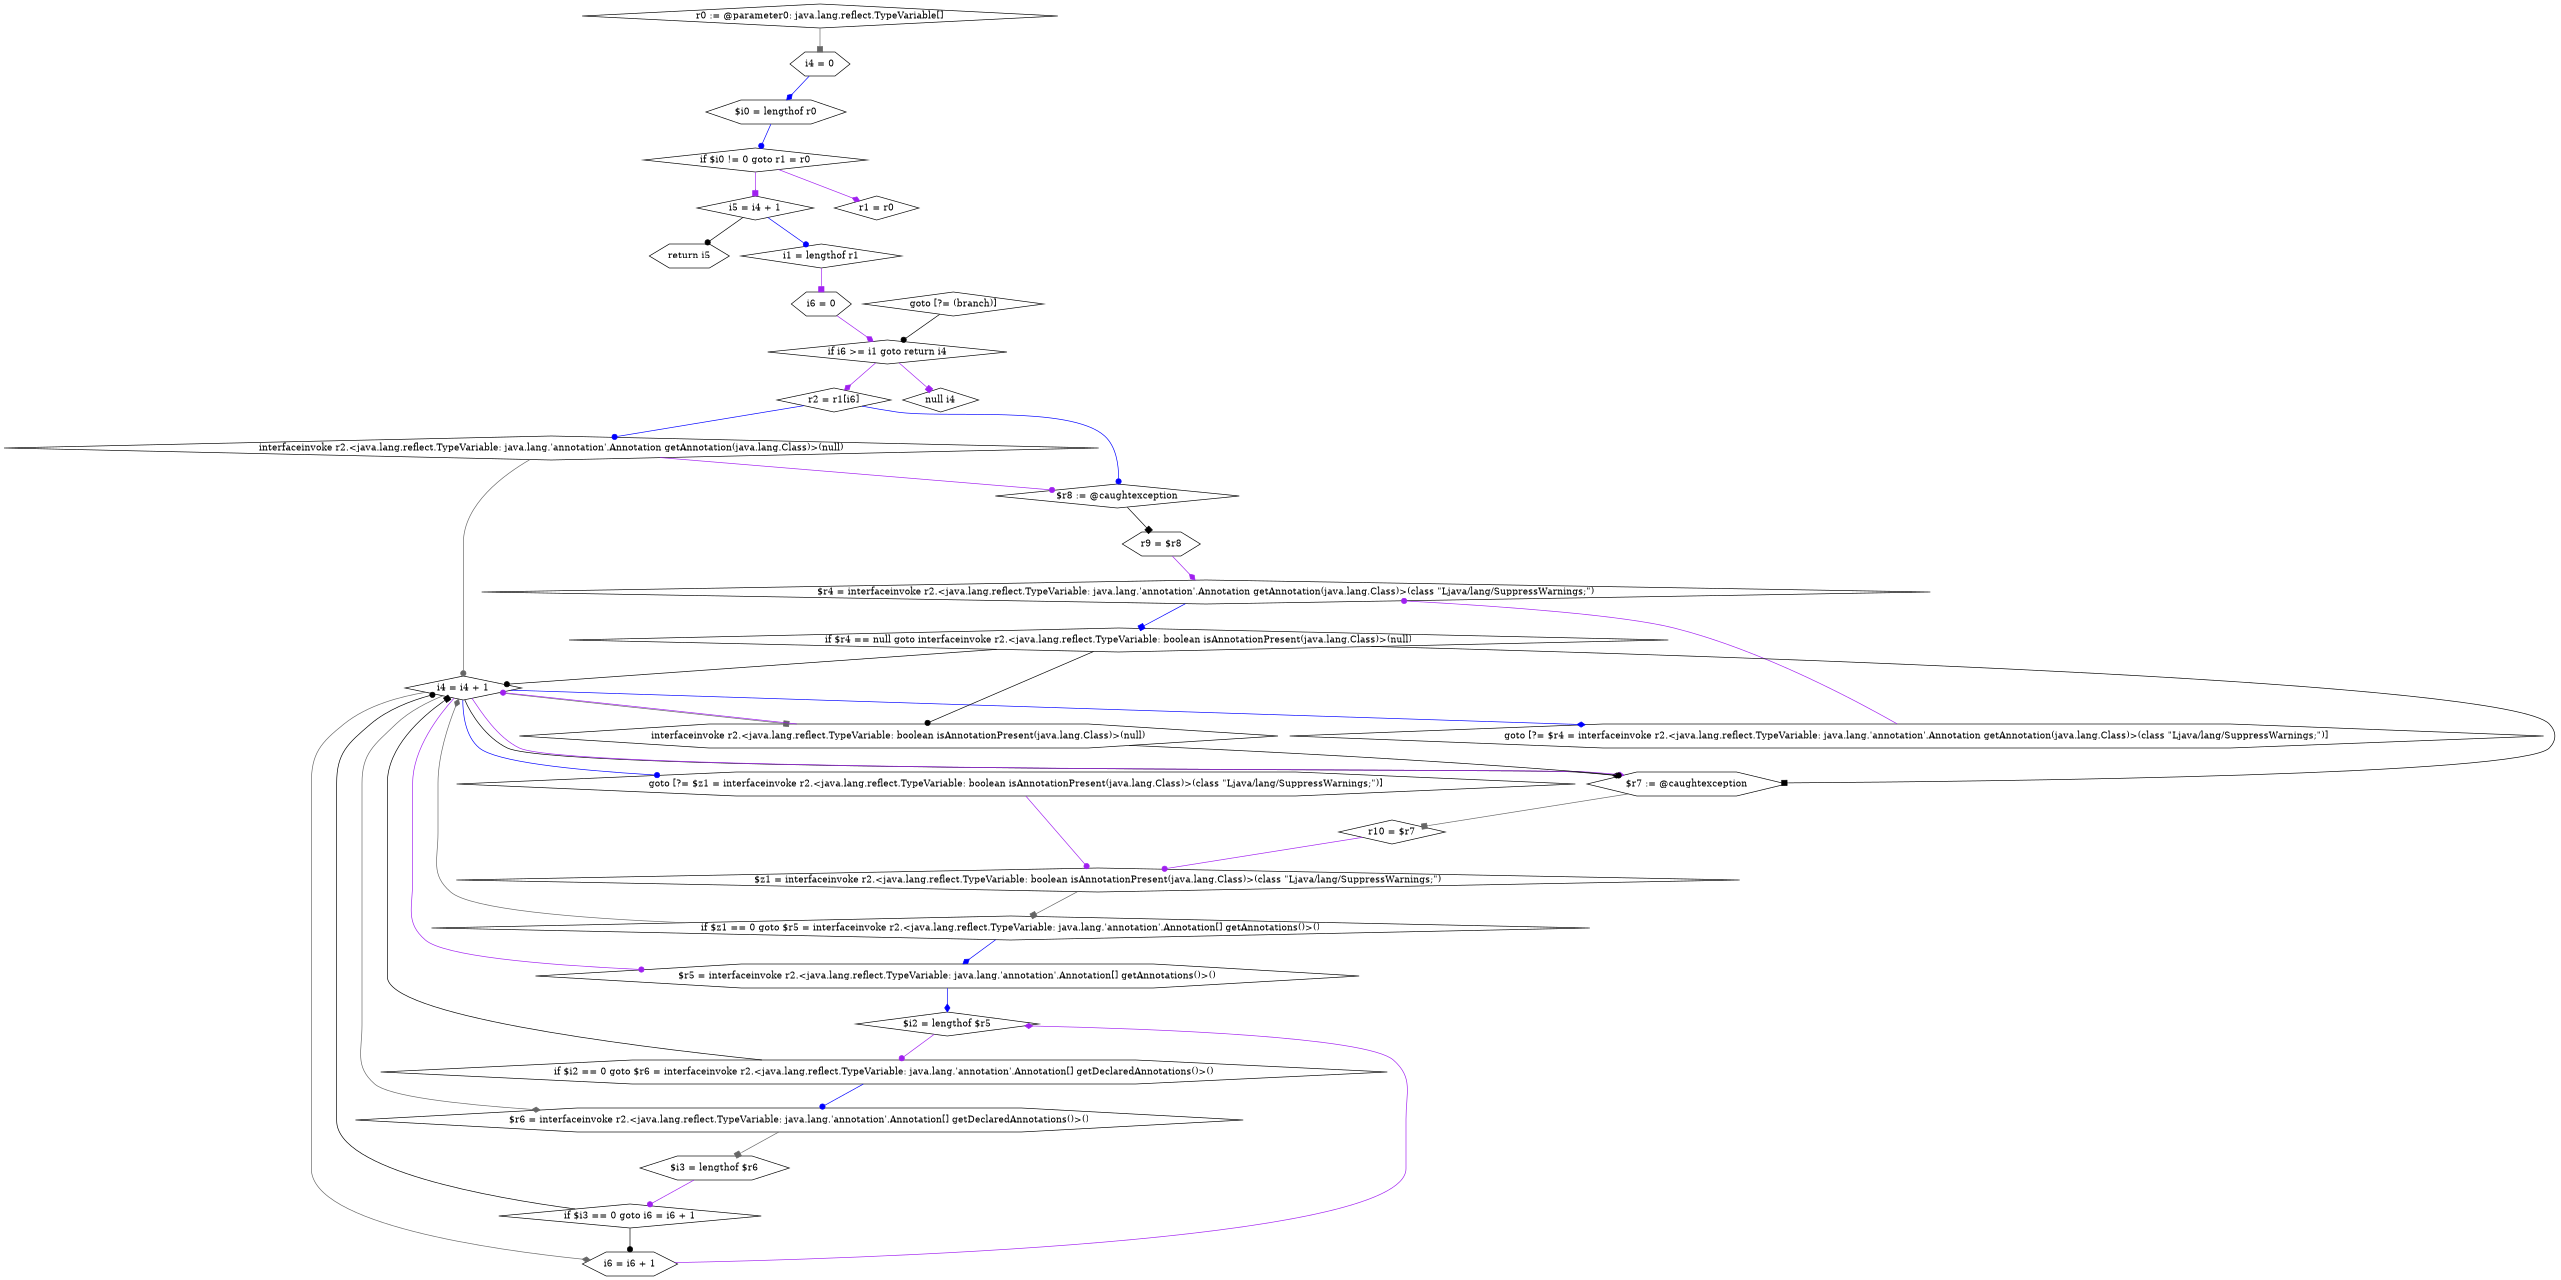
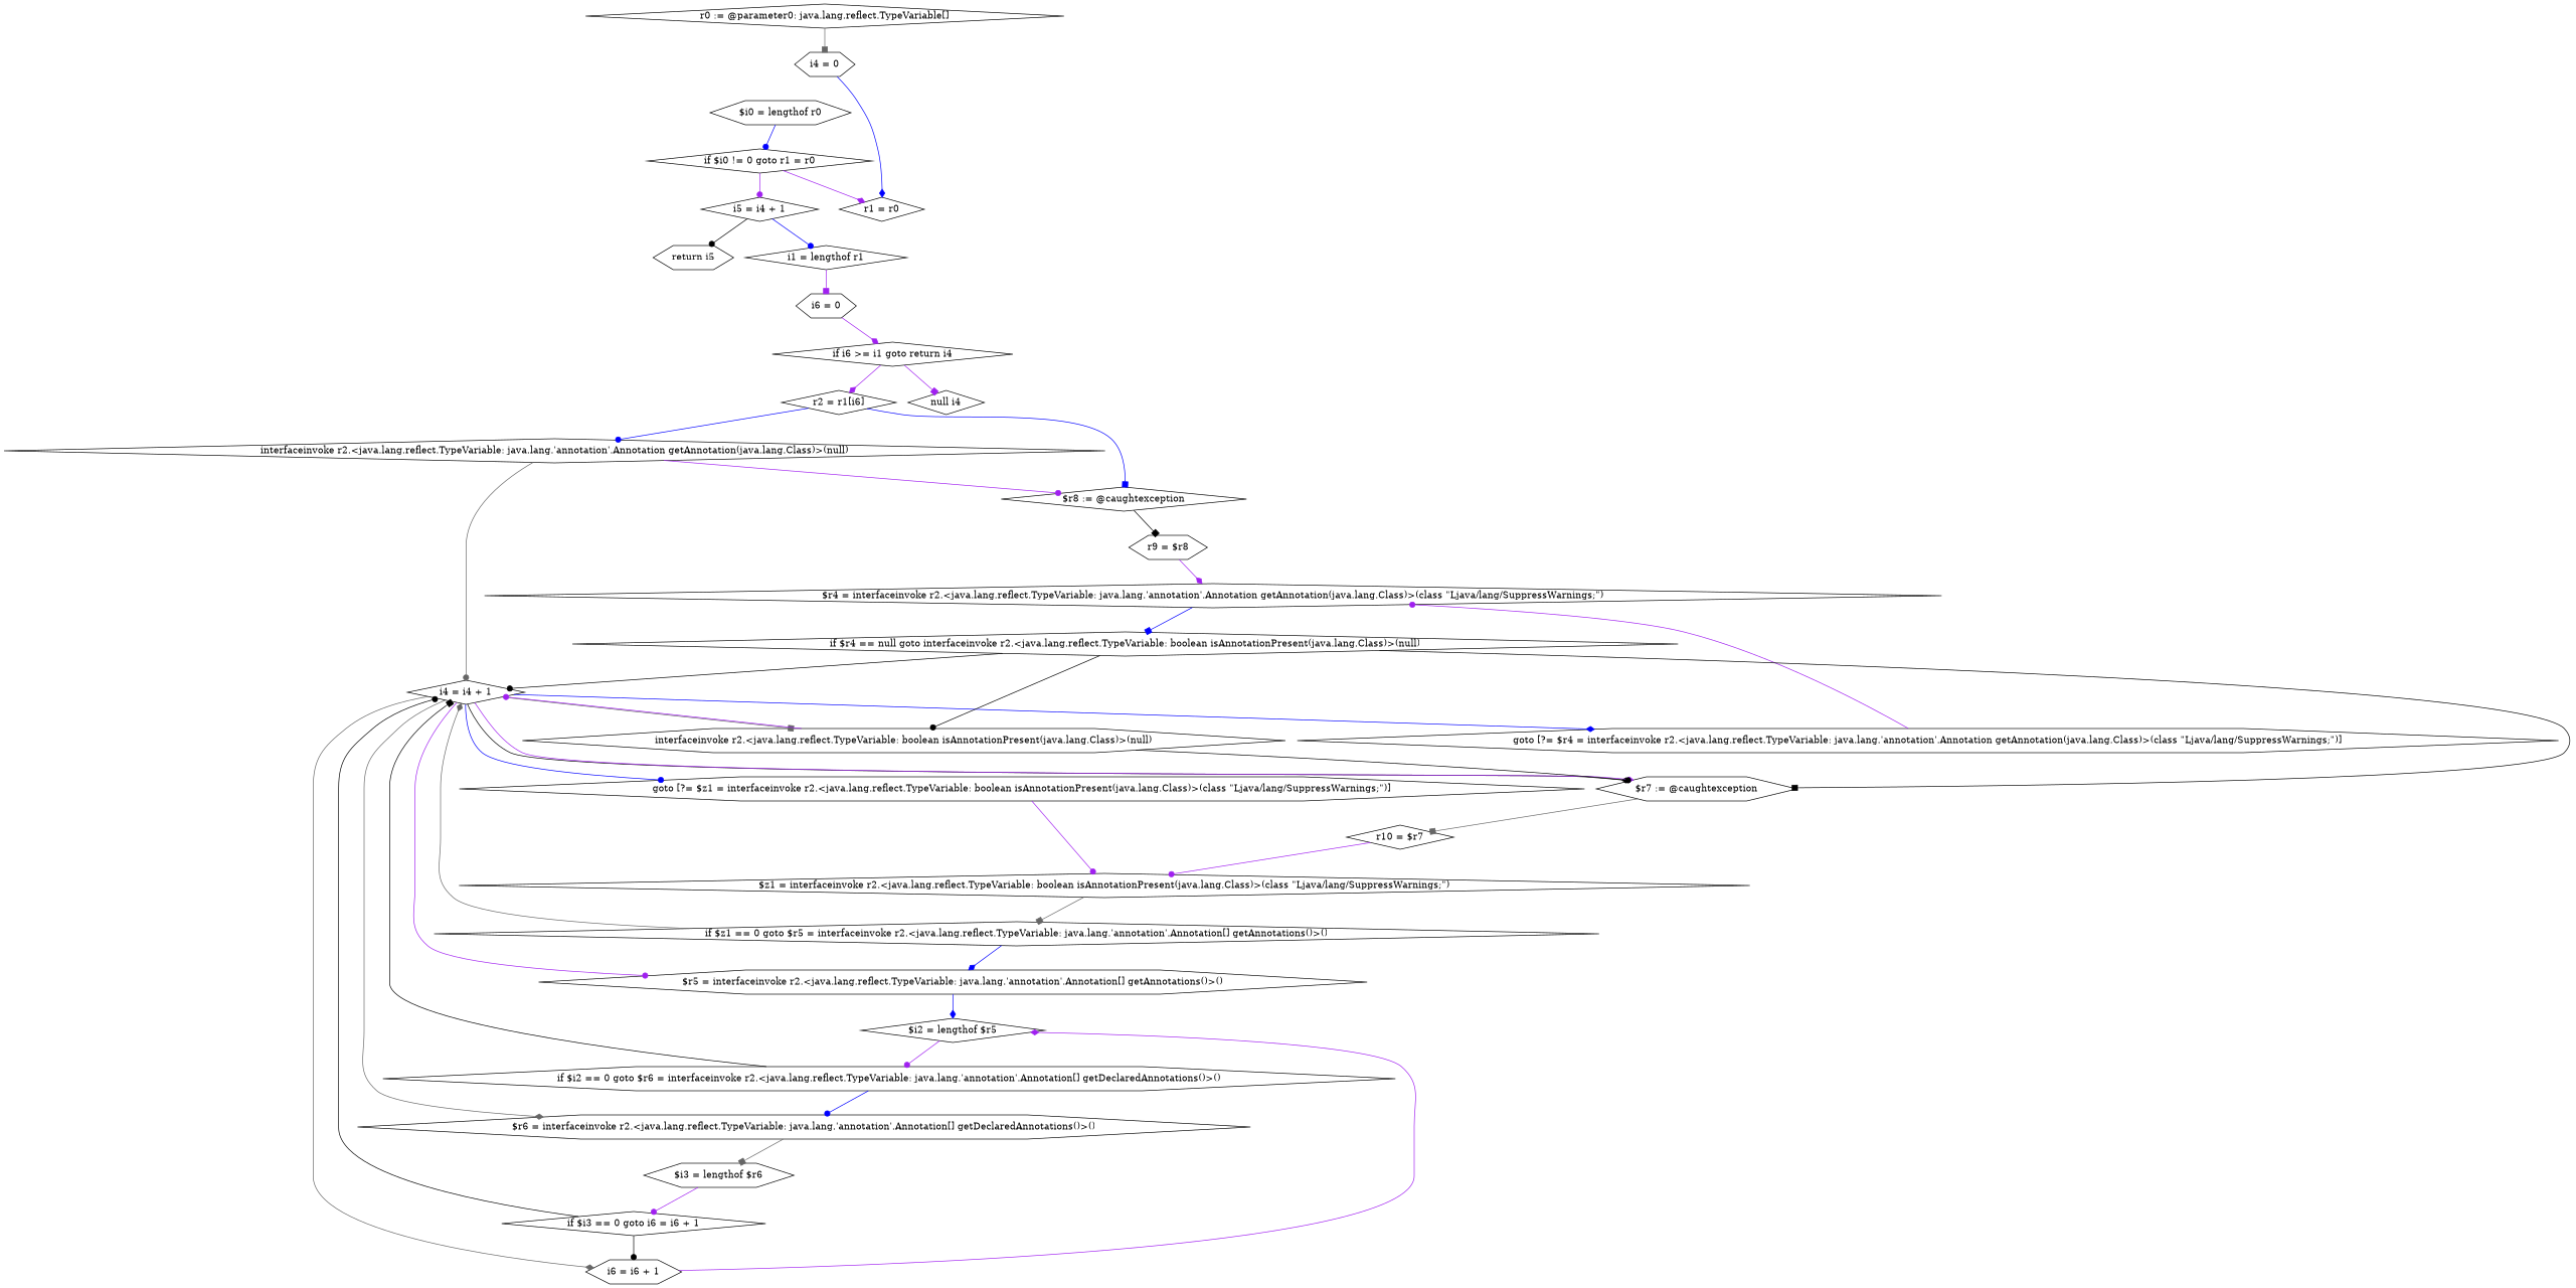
  digraph {
    node [shape=diamond]
    edge [arrowhead=dot color=purple]
    "i4 = 0" [shape=hexagon]
    "r0 := @parameter0: java.lang.reflect.TypeVariable[]"
    "$i0 = lengthof r0" [shape=hexagon]
    "if $i0 != 0 goto r1 = r0"
    "i5 = i4 + 1"
    "r1 = r0"
    "return i5" [shape=hexagon]
    "i1 = lengthof r1"
    "i6 = 0" [shape=hexagon]
    "if i6 >= i1 goto return i4"
    "r2 = r1[i6]"
    n12 [label="null i4"]
    "interfaceinvoke r2.<java.lang.reflect.TypeVariable: java.lang.'annotation'.Annotation getAnnotation(java.lang.Class)>(null)"
    "$r8 := @caughtexception"
    "i4 = i4 + 1"
    "r9 = $r8" [shape=hexagon]
    "goto [?= $r4 = interfaceinvoke r2.<java.lang.reflect.TypeVariable: java.lang.'annotation'.Annotation getAnnotation(java.lang.Class)>(class \"Ljava/lang/SuppressWarnings;\")]" [shape=hexagon]
    "interfaceinvoke r2.<java.lang.reflect.TypeVariable: boolean isAnnotationPresent(java.lang.Class)>(null)" [shape=hexagon]
    "goto [?= $z1 = interfaceinvoke r2.<java.lang.reflect.TypeVariable: boolean isAnnotationPresent(java.lang.Class)>(class \"Ljava/lang/SuppressWarnings;\")]" [shape=hexagon]
    "$r7 := @caughtexception" [shape=hexagon]
    "$r5 = interfaceinvoke r2.<java.lang.reflect.TypeVariable: java.lang.'annotation'.Annotation[] getAnnotations()>()" [shape=hexagon]
    "$r6 = interfaceinvoke r2.<java.lang.reflect.TypeVariable: java.lang.'annotation'.Annotation[] getDeclaredAnnotations()>()" [shape=hexagon]
    "i6 = i6 + 1" [shape=hexagon]
    "$r4 = interfaceinvoke r2.<java.lang.reflect.TypeVariable: java.lang.'annotation'.Annotation getAnnotation(java.lang.Class)>(class \"Ljava/lang/SuppressWarnings;\")"
    "$z1 = interfaceinvoke r2.<java.lang.reflect.TypeVariable: boolean isAnnotationPresent(java.lang.Class)>(class \"Ljava/lang/SuppressWarnings;\")"
    "r10 = $r7"
    "$i2 = lengthof $r5"
    "$i3 = lengthof $r6" [shape=hexagon]
    "if $r4 == null goto interfaceinvoke r2.<java.lang.reflect.TypeVariable: boolean isAnnotationPresent(java.lang.Class)>(null)"
    "if $z1 == 0 goto $r5 = interfaceinvoke r2.<java.lang.reflect.TypeVariable: java.lang.'annotation'.Annotation[] getAnnotations()>()"
    "if $i2 == 0 goto $r6 = interfaceinvoke r2.<java.lang.reflect.TypeVariable: java.lang.'annotation'.Annotation[] getDeclaredAnnotations()>()" [shape=hexagon]
    "if $i3 == 0 goto i6 = i6 + 1"
-   "goto [?= (branch)]"
-   "i4 = 0" -> "$i0 = lengthof r0" [arrowhead=diamond color=blue]
+   "i4 = 0" -> "r1 = r0" [arrowhead=diamond color=blue]
    "r0 := @parameter0: java.lang.reflect.TypeVariable[]" -> "i4 = 0" [arrowhead=box color=gray40]
    "$i0 = lengthof r0" -> "if $i0 != 0 goto r1 = r0" [color=blue]
-   "if $i0 != 0 goto r1 = r0" -> "i5 = i4 + 1" [arrowhead=box]
+   "if $i0 != 0 goto r1 = r0" -> "i5 = i4 + 1"
    "if $i0 != 0 goto r1 = r0" -> "r1 = r0" [arrowhead=diamond]
    "i5 = i4 + 1" -> "return i5" [color=black]
    "i5 = i4 + 1" -> "i1 = lengthof r1" [color=blue]
    "i1 = lengthof r1" -> "i6 = 0" [arrowhead=box]
    "i6 = 0" -> "if i6 >= i1 goto return i4" [arrowhead=diamond]
    "if i6 >= i1 goto return i4" -> "r2 = r1[i6]" [arrowhead=diamond]
    "if i6 >= i1 goto return i4" -> n12 [arrowhead=box]
    "r2 = r1[i6]" -> "interfaceinvoke r2.<java.lang.reflect.TypeVariable: java.lang.'annotation'.Annotation getAnnotation(java.lang.Class)>(null)" [color=blue]
-   "r2 = r1[i6]" -> "$r8 := @caughtexception" [color=blue]
+   "r2 = r1[i6]" -> "$r8 := @caughtexception" [arrowhead=box color=blue]
    "interfaceinvoke r2.<java.lang.reflect.TypeVariable: java.lang.'annotation'.Annotation getAnnotation(java.lang.Class)>(null)" -> "$r8 := @caughtexception"
    "interfaceinvoke r2.<java.lang.reflect.TypeVariable: java.lang.'annotation'.Annotation getAnnotation(java.lang.Class)>(null)" -> "i4 = i4 + 1" [color=gray40]
    "$r8 := @caughtexception" -> "r9 = $r8" [arrowhead=box color=black]
    "i4 = i4 + 1" -> "goto [?= $r4 = interfaceinvoke r2.<java.lang.reflect.TypeVariable: java.lang.'annotation'.Annotation getAnnotation(java.lang.Class)>(class \"Ljava/lang/SuppressWarnings;\")]" [arrowhead=diamond color=blue]
    "i4 = i4 + 1" -> "interfaceinvoke r2.<java.lang.reflect.TypeVariable: boolean isAnnotationPresent(java.lang.Class)>(null)" [arrowhead=box color=gray40]
    "i4 = i4 + 1" -> "goto [?= $z1 = interfaceinvoke r2.<java.lang.reflect.TypeVariable: boolean isAnnotationPresent(java.lang.Class)>(class \"Ljava/lang/SuppressWarnings;\")]" [color=blue]
    "i4 = i4 + 1" -> "$r7 := @caughtexception" [arrowhead=diamond color=black]
    "i4 = i4 + 1" -> "$r7 := @caughtexception" [arrowhead=diamond]
    "i4 = i4 + 1" -> "$r5 = interfaceinvoke r2.<java.lang.reflect.TypeVariable: java.lang.'annotation'.Annotation[] getAnnotations()>()"
    "i4 = i4 + 1" -> "$r6 = interfaceinvoke r2.<java.lang.reflect.TypeVariable: java.lang.'annotation'.Annotation[] getDeclaredAnnotations()>()" [arrowhead=diamond color=gray40]
    "i4 = i4 + 1" -> "i6 = i6 + 1" [arrowhead=diamond color=gray40]
    "r9 = $r8" -> "$r4 = interfaceinvoke r2.<java.lang.reflect.TypeVariable: java.lang.'annotation'.Annotation getAnnotation(java.lang.Class)>(class \"Ljava/lang/SuppressWarnings;\")" [arrowhead=diamond]
    "goto [?= $r4 = interfaceinvoke r2.<java.lang.reflect.TypeVariable: java.lang.'annotation'.Annotation getAnnotation(java.lang.Class)>(class \"Ljava/lang/SuppressWarnings;\")]" -> "$r4 = interfaceinvoke r2.<java.lang.reflect.TypeVariable: java.lang.'annotation'.Annotation getAnnotation(java.lang.Class)>(class \"Ljava/lang/SuppressWarnings;\")"
    "interfaceinvoke r2.<java.lang.reflect.TypeVariable: boolean isAnnotationPresent(java.lang.Class)>(null)" -> "i4 = i4 + 1"
    "interfaceinvoke r2.<java.lang.reflect.TypeVariable: boolean isAnnotationPresent(java.lang.Class)>(null)" -> "$r7 := @caughtexception" [color=black]
    "goto [?= $z1 = interfaceinvoke r2.<java.lang.reflect.TypeVariable: boolean isAnnotationPresent(java.lang.Class)>(class \"Ljava/lang/SuppressWarnings;\")]" -> "$z1 = interfaceinvoke r2.<java.lang.reflect.TypeVariable: boolean isAnnotationPresent(java.lang.Class)>(class \"Ljava/lang/SuppressWarnings;\")"
    "$r7 := @caughtexception" -> "r10 = $r7" [arrowhead=box color=gray40]
    "$r5 = interfaceinvoke r2.<java.lang.reflect.TypeVariable: java.lang.'annotation'.Annotation[] getAnnotations()>()" -> "$i2 = lengthof $r5" [arrowhead=diamond color=blue]
    "$r6 = interfaceinvoke r2.<java.lang.reflect.TypeVariable: java.lang.'annotation'.Annotation[] getDeclaredAnnotations()>()" -> "$i3 = lengthof $r6" [arrowhead=box color=gray40]
    "i6 = i6 + 1" -> "$i2 = lengthof $r5" [arrowhead=diamond]
    "$r4 = interfaceinvoke r2.<java.lang.reflect.TypeVariable: java.lang.'annotation'.Annotation getAnnotation(java.lang.Class)>(class \"Ljava/lang/SuppressWarnings;\")" -> "if $r4 == null goto interfaceinvoke r2.<java.lang.reflect.TypeVariable: boolean isAnnotationPresent(java.lang.Class)>(null)" [arrowhead=box color=blue]
    "$z1 = interfaceinvoke r2.<java.lang.reflect.TypeVariable: boolean isAnnotationPresent(java.lang.Class)>(class \"Ljava/lang/SuppressWarnings;\")" -> "if $z1 == 0 goto $r5 = interfaceinvoke r2.<java.lang.reflect.TypeVariable: java.lang.'annotation'.Annotation[] getAnnotations()>()" [arrowhead=box color=gray40]
    "r10 = $r7" -> "$z1 = interfaceinvoke r2.<java.lang.reflect.TypeVariable: boolean isAnnotationPresent(java.lang.Class)>(class \"Ljava/lang/SuppressWarnings;\")"
    "$i2 = lengthof $r5" -> "if $i2 == 0 goto $r6 = interfaceinvoke r2.<java.lang.reflect.TypeVariable: java.lang.'annotation'.Annotation[] getDeclaredAnnotations()>()"
    "$i3 = lengthof $r6" -> "if $i3 == 0 goto i6 = i6 + 1"
    "if $r4 == null goto interfaceinvoke r2.<java.lang.reflect.TypeVariable: boolean isAnnotationPresent(java.lang.Class)>(null)" -> "i4 = i4 + 1" [color=black]
    "if $r4 == null goto interfaceinvoke r2.<java.lang.reflect.TypeVariable: boolean isAnnotationPresent(java.lang.Class)>(null)" -> "interfaceinvoke r2.<java.lang.reflect.TypeVariable: boolean isAnnotationPresent(java.lang.Class)>(null)" [color=black]
    "if $r4 == null goto interfaceinvoke r2.<java.lang.reflect.TypeVariable: boolean isAnnotationPresent(java.lang.Class)>(null)" -> "$r7 := @caughtexception" [arrowhead=box color=black]
    "if $z1 == 0 goto $r5 = interfaceinvoke r2.<java.lang.reflect.TypeVariable: java.lang.'annotation'.Annotation[] getAnnotations()>()" -> "i4 = i4 + 1" [arrowhead=diamond color=gray40]
    "if $z1 == 0 goto $r5 = interfaceinvoke r2.<java.lang.reflect.TypeVariable: java.lang.'annotation'.Annotation[] getAnnotations()>()" -> "$r5 = interfaceinvoke r2.<java.lang.reflect.TypeVariable: java.lang.'annotation'.Annotation[] getAnnotations()>()" [arrowhead=diamond color=blue]
    "if $i2 == 0 goto $r6 = interfaceinvoke r2.<java.lang.reflect.TypeVariable: java.lang.'annotation'.Annotation[] getDeclaredAnnotations()>()" -> "i4 = i4 + 1" [arrowhead=box color=black]
    "if $i2 == 0 goto $r6 = interfaceinvoke r2.<java.lang.reflect.TypeVariable: java.lang.'annotation'.Annotation[] getDeclaredAnnotations()>()" -> "$r6 = interfaceinvoke r2.<java.lang.reflect.TypeVariable: java.lang.'annotation'.Annotation[] getDeclaredAnnotations()>()" [color=blue]
    "if $i3 == 0 goto i6 = i6 + 1" -> "i4 = i4 + 1" [color=black]
    "if $i3 == 0 goto i6 = i6 + 1" -> "i6 = i6 + 1" [color=black]
-   "goto [?= (branch)]" -> "if i6 >= i1 goto return i4" [color=black]
  }
